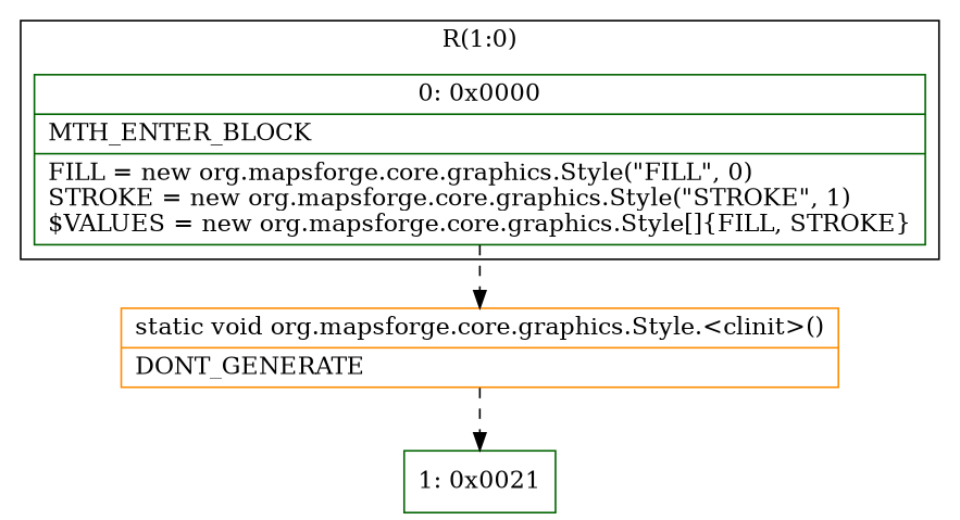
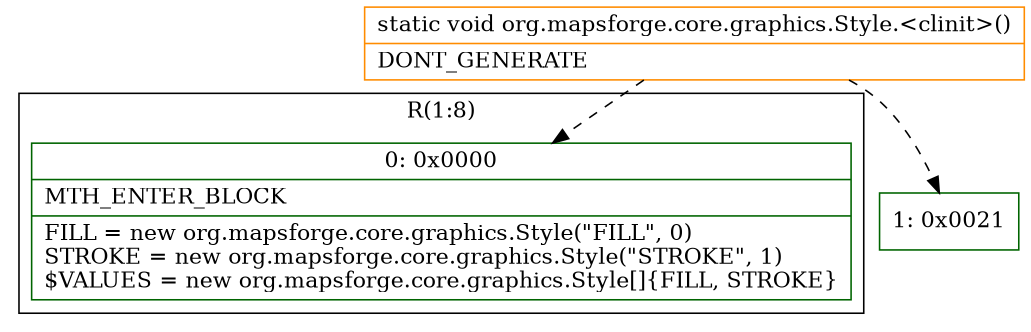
  digraph {
    node [color=darkgreen shape=record]
    edge [arrowhead=normal style=dashed]
    n1 [label="{0\:\ 0x0000|MTH_ENTER_BLOCK\l|FILL = new org.mapsforge.core.graphics.Style(\"FILL\", 0)\lSTROKE = new org.mapsforge.core.graphics.Style(\"STROKE\", 1)\l$VALUES = new org.mapsforge.core.graphics.Style[]\{FILL, STROKE\}\l}"]
    n2 [label="{1\:\ 0x0021}"]
    n3 [color=darkorange label="{static void org.mapsforge.core.graphics.Style.\<clinit\>()  | DONT_GENERATE\l}"]
    subgraph cluster_1 {
-     label="R(1:0)"
+     label="R(1:8)"
      n1
    }
-   n1 -> n3
+   n3 -> n1
    n3 -> n2
  }
